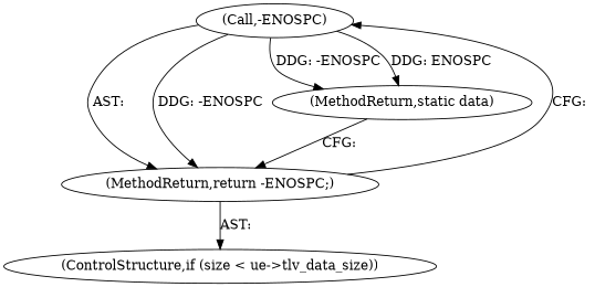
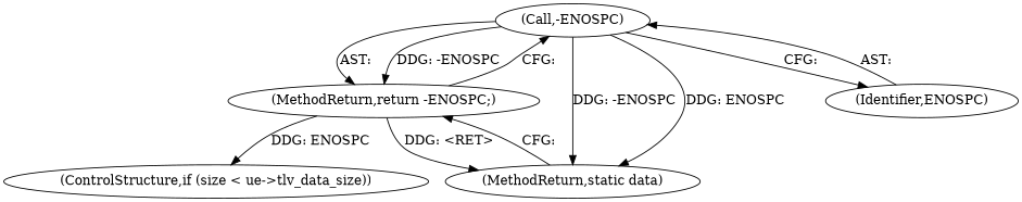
  digraph {
    n1 [label="(Call,-ENOSPC)"]
    n2 [label="(MethodReturn,return -ENOSPC;)"]
    n3 [label="(MethodReturn,static data)"]
+   n4 [label="(Identifier,ENOSPC)"]
    n5 [label="(ControlStructure,if (size < ue->tlv_data_size))"]
    n1 -> n2 [label="AST: "]
    n1 -> n2 [label="DDG: -ENOSPC"]
    n1 -> n3 [label="DDG: -ENOSPC"]
    n1 -> n3 [label="DDG: ENOSPC"]
+   n1 -> n4 [label="CFG: "]
    n2 -> n1 [label="CFG: "]
-   n2 -> n5 [label="AST: "]
+   n2 -> n3 [label="DDG: <RET>"]
+   n2 -> n5 [label="DDG: ENOSPC"]
    n3 -> n2 [label="CFG: "]
+   n4 -> n1 [label="AST: "]
  }
